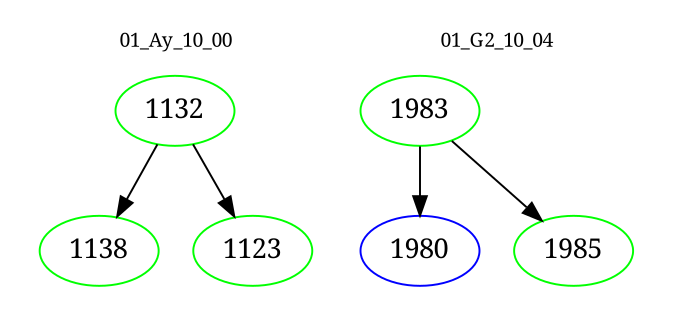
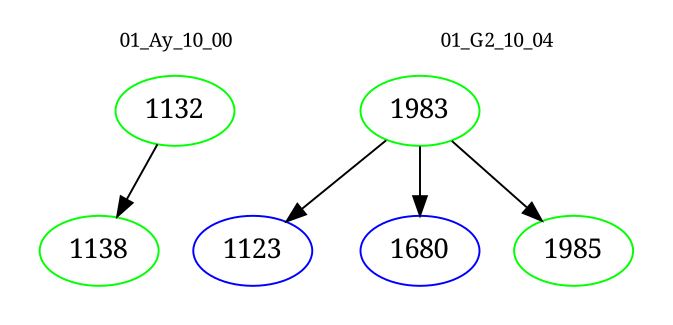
  digraph {
    fontname="Noto Serif"
    node [color=green fontname="Noto Serif"]
    edge [color=black fontname="Noto Serif"]
    n1 [label=1132]
-   n2 [label=1123]
+   n2 [color=blue label=1123]
    n3 [label=1138]
    n4 [label=1983]
-   n5 [color=blue label=1980]
+   n5 [color=blue label=1680]
    n6 [label=1985]
    subgraph cluster_1 {
      color=white
      fontsize=10
      label="01_Ay_10_00"
      n1
      n2
      n3
    }
    subgraph cluster_2 {
      color=white
      fontsize=10
      label="01_G2_10_04"
      n4
      n5
      n6
    }
-   n1 -> n2
+   n4 -> n2
    n1 -> n3
    n4 -> n5
    n4 -> n6
  }
